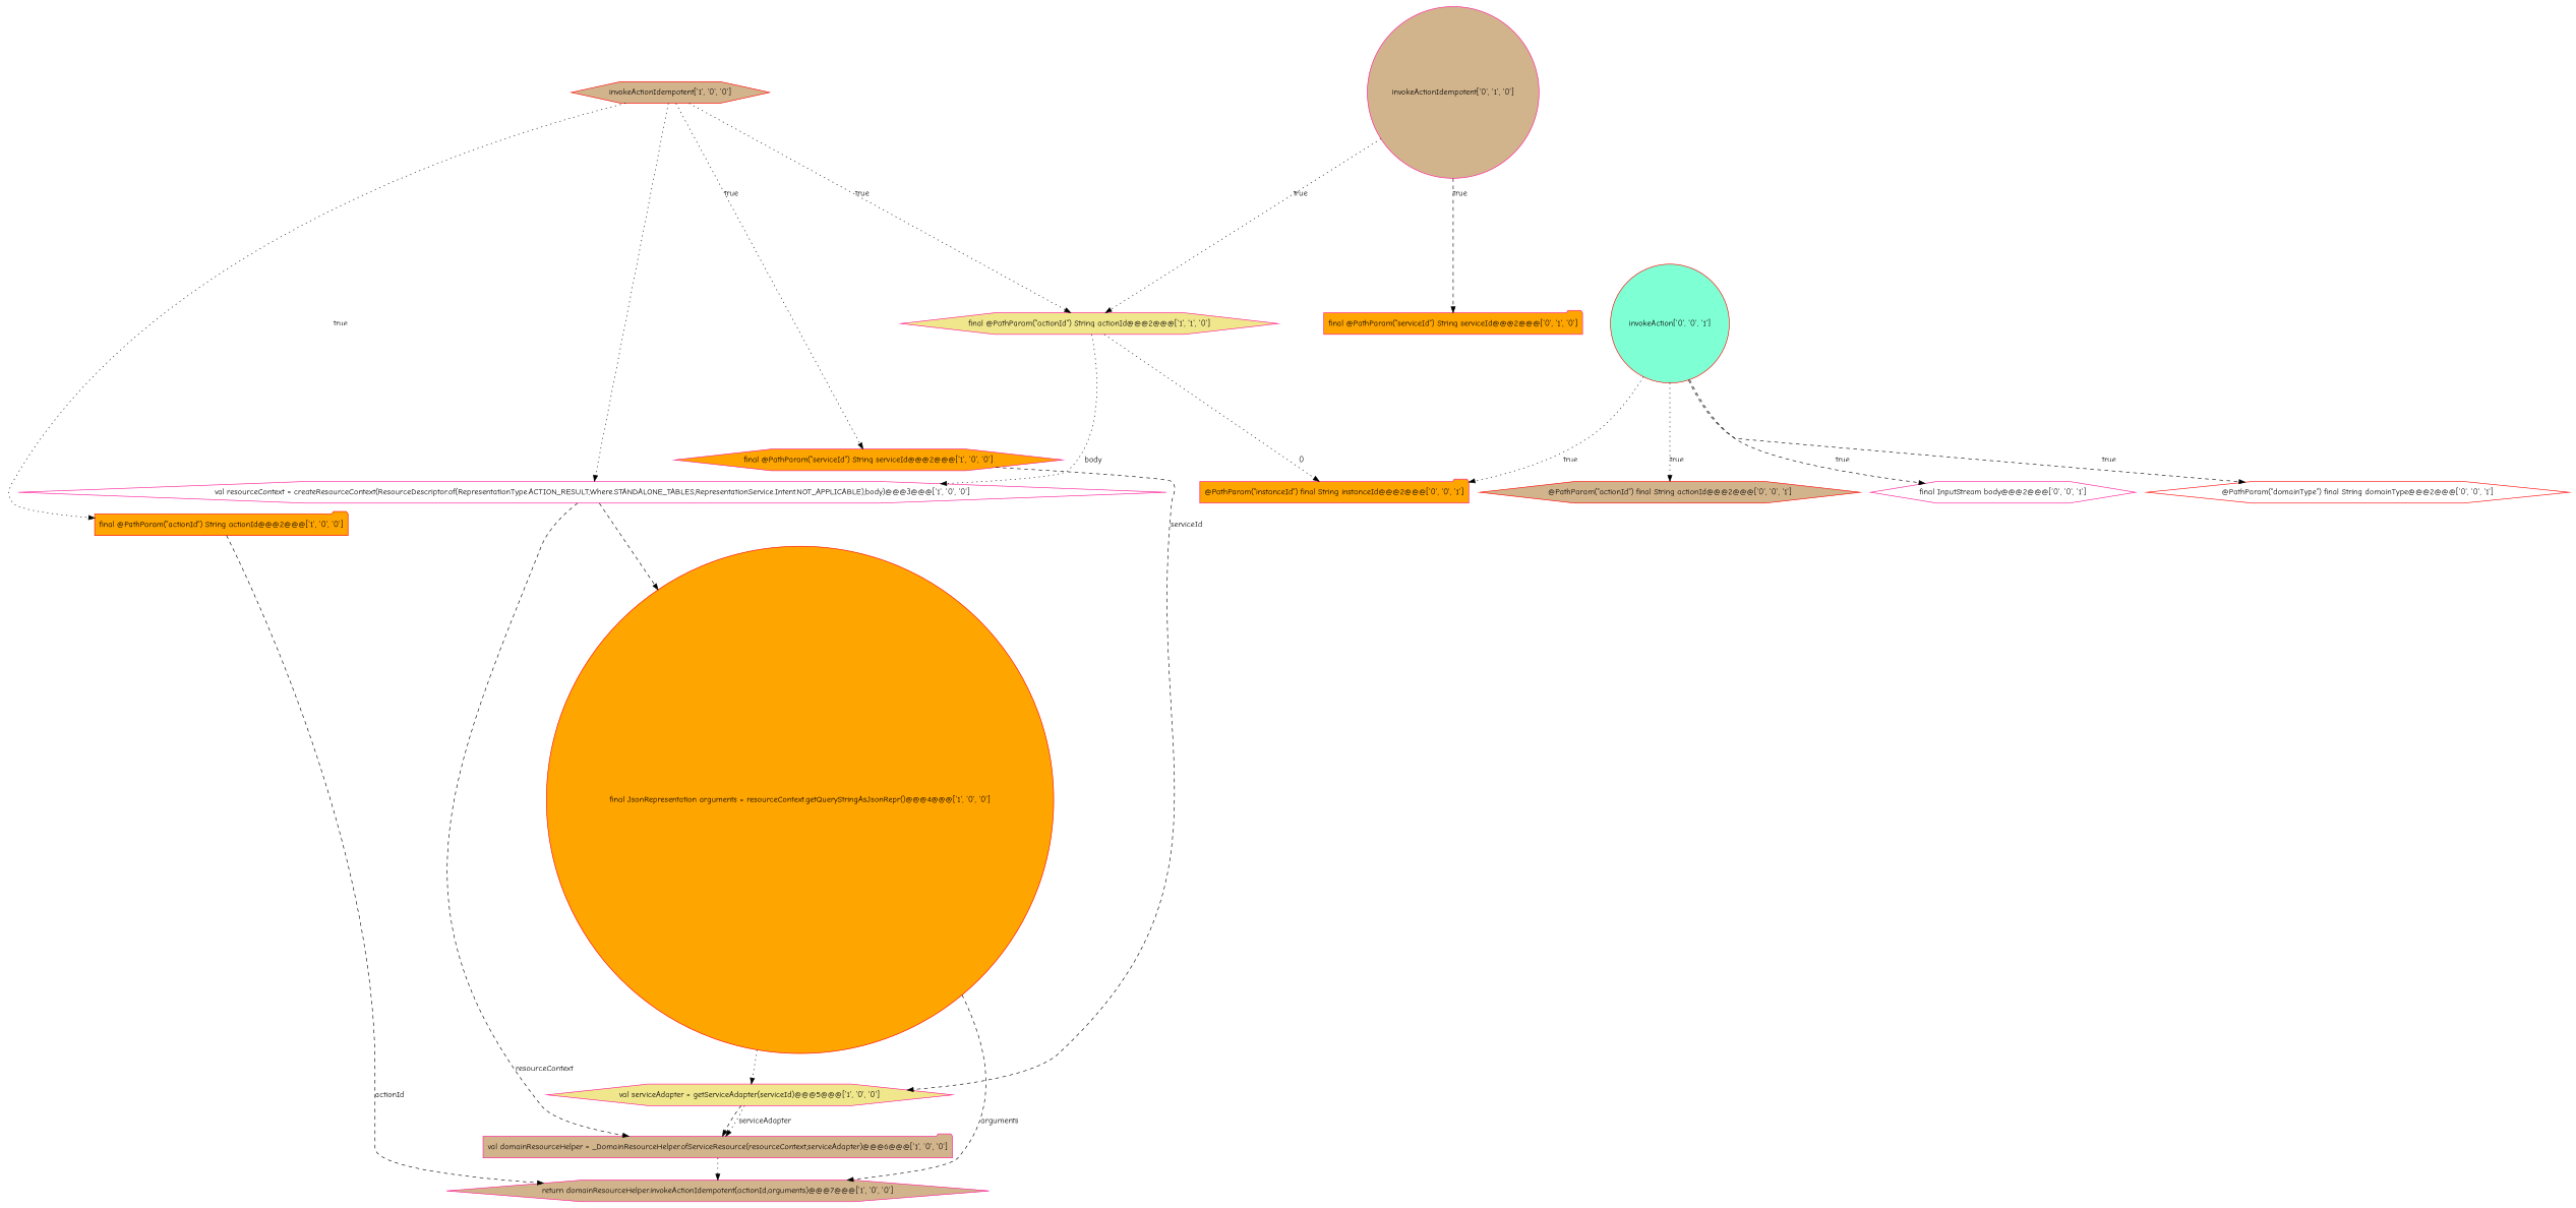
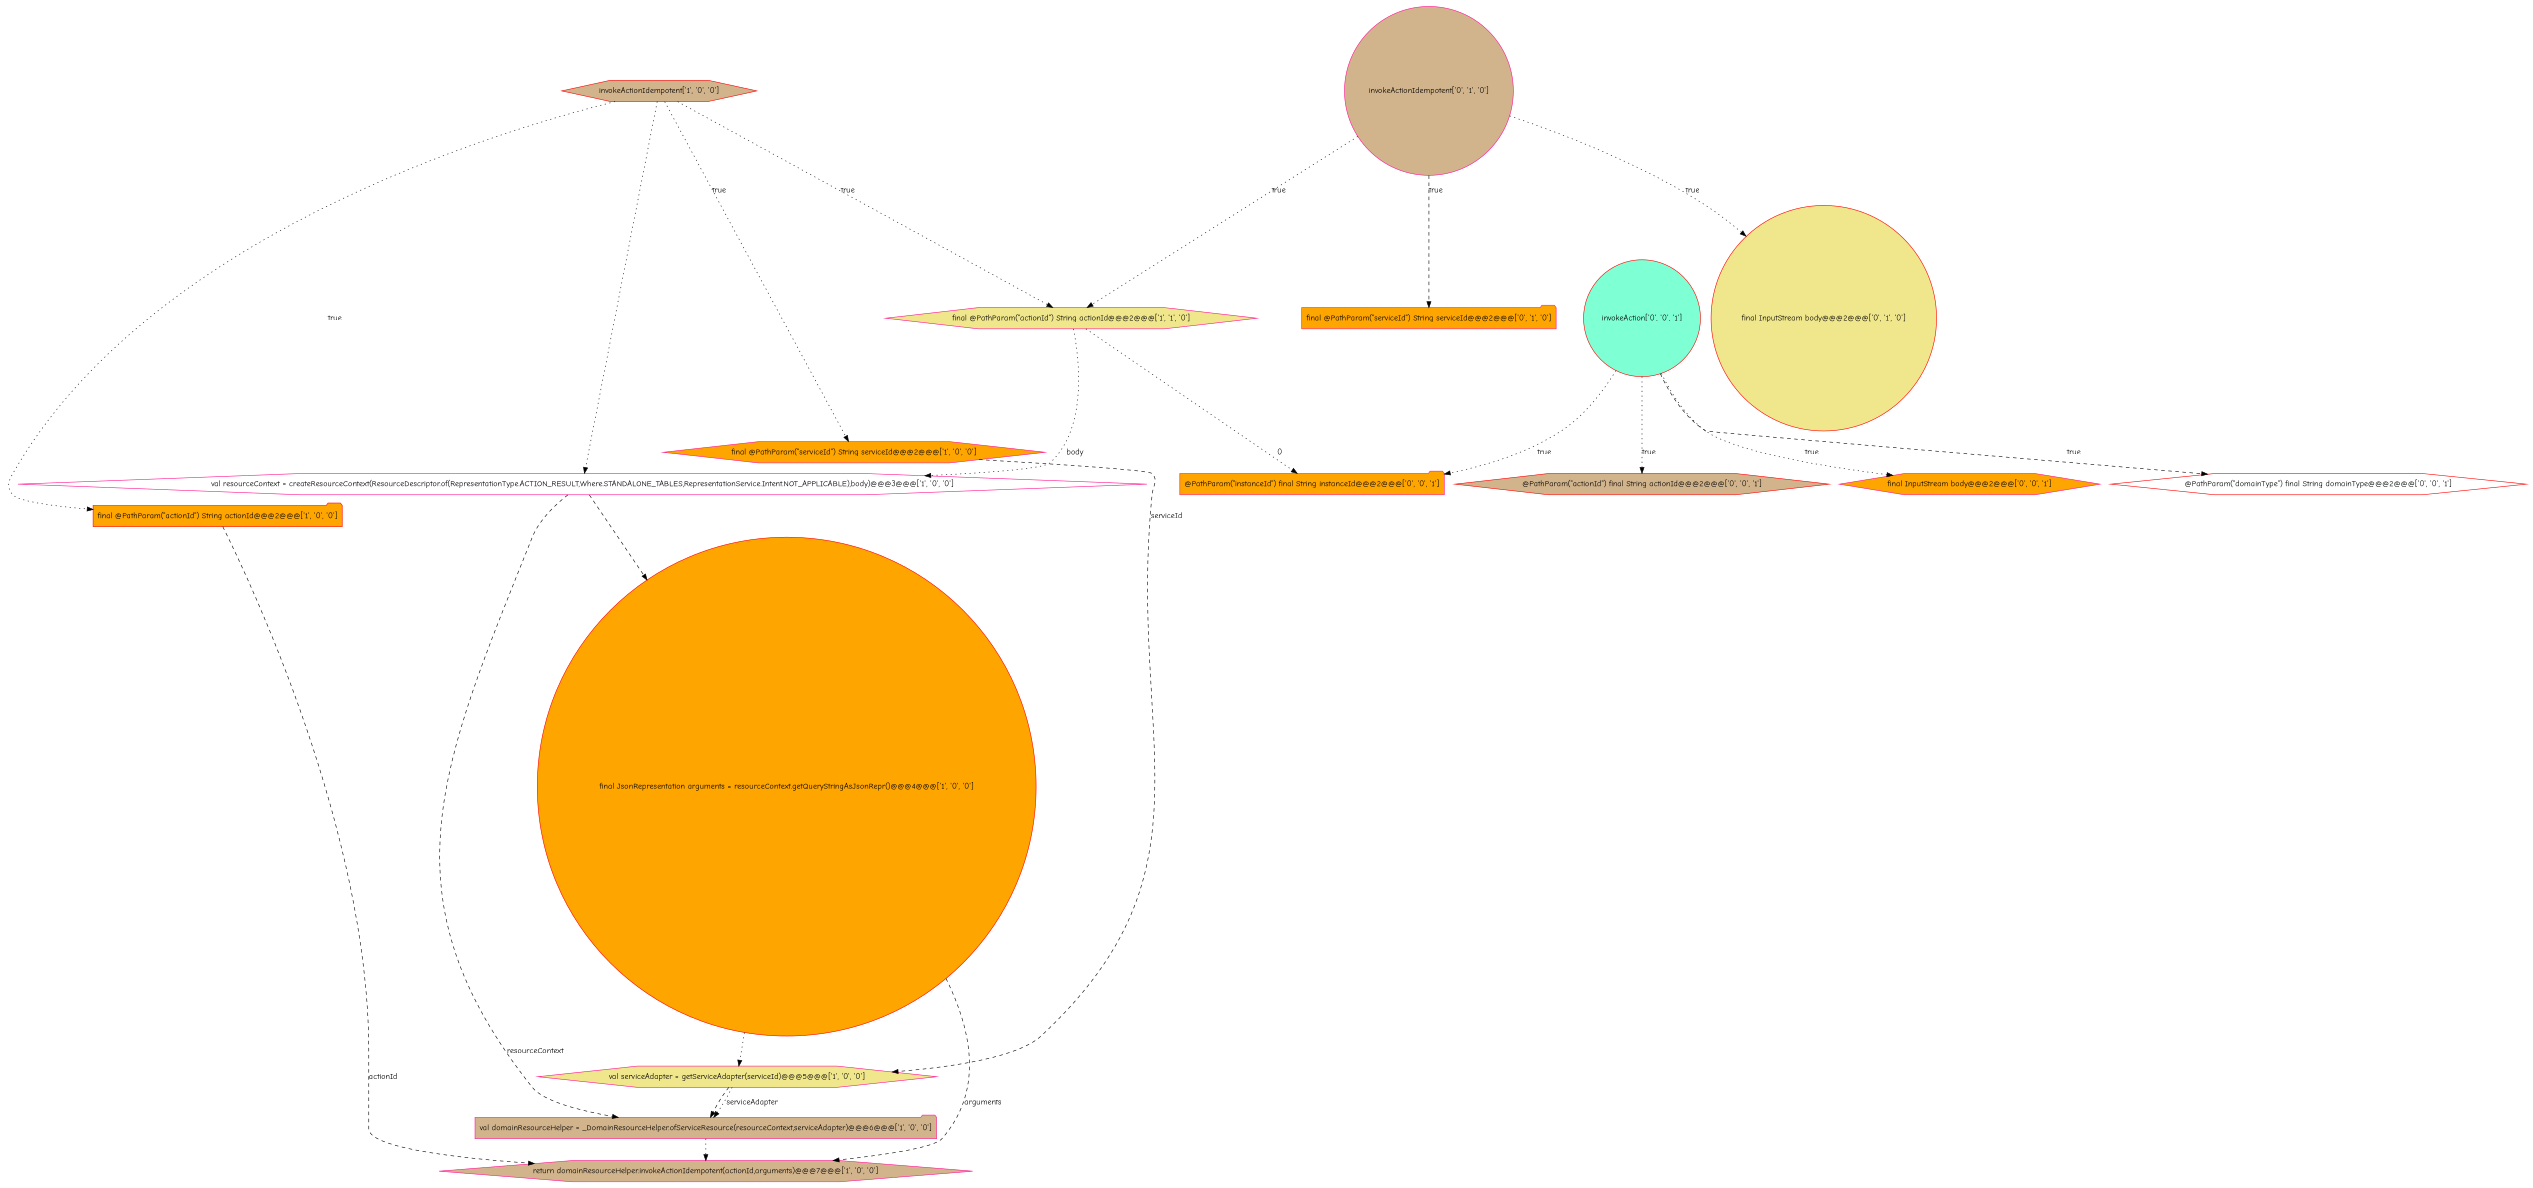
  digraph {
    fontname="Comic Neue"
    node [color=deeppink fillcolor=orange fontname="Comic Neue" shape=hexagon style=filled]
    edge [fontname="Comic Neue" style=dotted]
    n1 [fillcolor=khaki label="final @PathParam(\"actionId\") String actionId@@@2@@@['1', '1', '0']"]
    n2 [fillcolor=white label="val resourceContext = createResourceContext(ResourceDescriptor.of(RepresentationType.ACTION_RESULT,Where.STANDALONE_TABLES,RepresentationService.Intent.NOT_APPLICABLE),body)@@@3@@@['1', '0', '0']"]
    n3 [label="@PathParam(\"instanceId\") final String instanceId@@@2@@@['0', '0', '1']" shape=folder]
    n4 [fillcolor=tan label="val domainResourceHelper = _DomainResourceHelper.ofServiceResource(resourceContext,serviceAdapter)@@@6@@@['1', '0', '0']" shape=folder]
    n5 [color=red label="final JsonRepresentation arguments = resourceContext.getQueryStringAsJsonRepr()@@@4@@@['1', '0', '0']" shape=circle]
    n6 [fillcolor=tan label="return domainResourceHelper.invokeActionIdempotent(actionId,arguments)@@@7@@@['1', '0', '0']"]
-   n7 [fillcolor=white label="final InputStream body@@@2@@@['0', '0', '1']"]
+   n7 [label="final InputStream body@@@2@@@['0', '0', '1']"]
    n8 [fillcolor=khaki label="val serviceAdapter = getServiceAdapter(serviceId)@@@5@@@['1', '0', '0']"]
    n9 [color=red fillcolor=aquamarine label="invokeAction['0', '0', '1']" shape=circle]
    n10 [color=red fillcolor=white label="@PathParam(\"domainType\") final String domainType@@@2@@@['0', '0', '1']"]
    n11 [color=red fillcolor=tan label="@PathParam(\"actionId\") final String actionId@@@2@@@['0', '0', '1']"]
    n12 [label="final @PathParam(\"serviceId\") String serviceId@@@2@@@['0', '1', '0']" shape=folder]
    n13 [fillcolor=tan label="invokeActionIdempotent['0', '1', '0']" shape=circle]
+   n14 [color=red fillcolor=khaki label="final InputStream body@@@2@@@['0', '1', '0']" shape=circle]
    n15 [color=red label="final @PathParam(\"actionId\") String actionId@@@2@@@['1', '0', '0']" shape=folder]
    n16 [color=red fillcolor=tan label="invokeActionIdempotent['1', '0', '0']"]
    n17 [label="final @PathParam(\"serviceId\") String serviceId@@@2@@@['1', '0', '0']"]
    n1 -> n2 [label=body]
    n1 -> n3 [label=0]
    n2 -> n4 [label=resourceContext style=dashed]
    n2 -> n5 [style=dashed]
    n4 -> n6
    n5 -> n6 [label=arguments style=dashed]
    n5 -> n8
    n8 -> n4 [style=dashed]
    n8 -> n4 [label=serviceAdapter]
    n9 -> n3 [label=true]
-   n9 -> n7 [label=true style=dashed]
+   n9 -> n7 [label=true]
    n9 -> n10 [label=true style=dashed]
    n9 -> n11 [label=true]
    n13 -> n1 [label=true]
    n13 -> n12 [label=true style=dashed]
+   n13 -> n14 [label=true]
    n15 -> n6 [label=actionId style=dashed]
    n16 -> n1 [label=true]
    n16 -> n2
    n16 -> n15 [label=true]
    n16 -> n17 [label=true]
    n17 -> n8 [label=serviceId style=dashed]
  }
